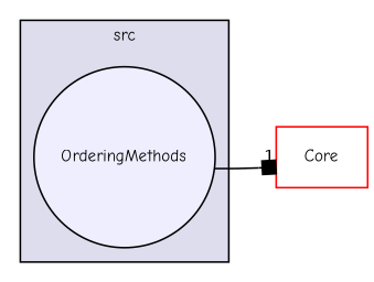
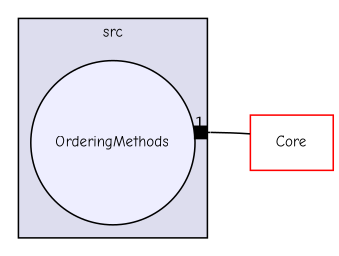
  digraph {
    compound=true
    rankdir=LR
    fontname="Comic Neue"
    node [fontname="Comic Neue" fontsize=10 style=filled]
    n1 [fillcolor="#eeeeff" label=OrderingMethods pencolor=black shape=circle]
    n2 [color=red fillcolor=white label=Core shape=box]
    subgraph cluster_1 {
      bgcolor="#ddddee"
      fontsize=10
      label=src
      pencolor=black
      n1
    }
-   n1 -> n2 [headlabel=1 labeldistance=1.5 labelfontname=Helvetica labelfontsize=10 color=black arrowhead=box fontname="Comic Neue"]
+   n2 -> n1 [headlabel=1 labeldistance=1.5 labelfontname=Helvetica labelfontsize=10 color=black arrowhead=box fontname="Comic Neue"]
  }
